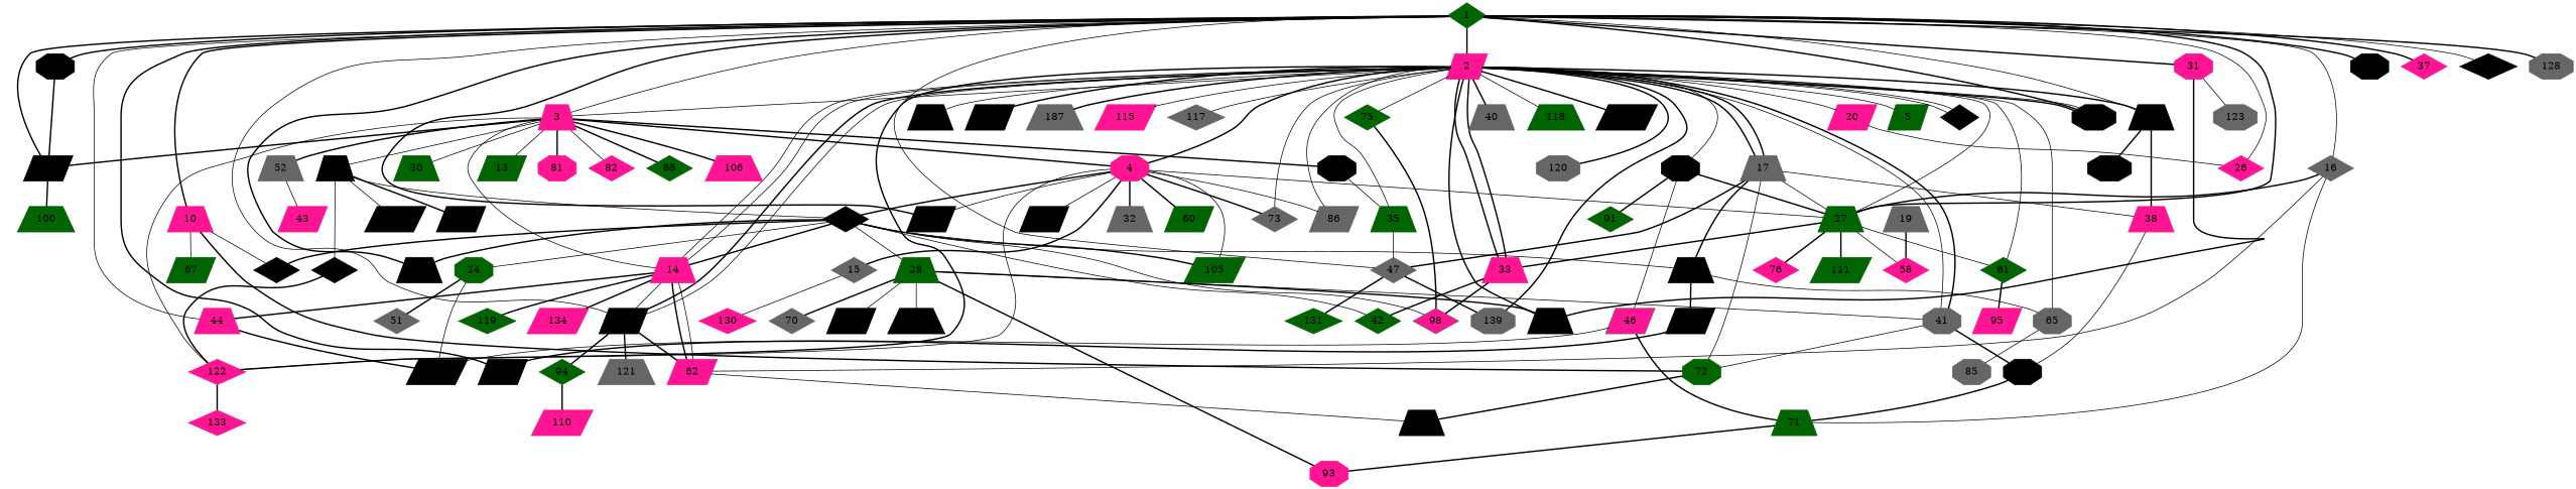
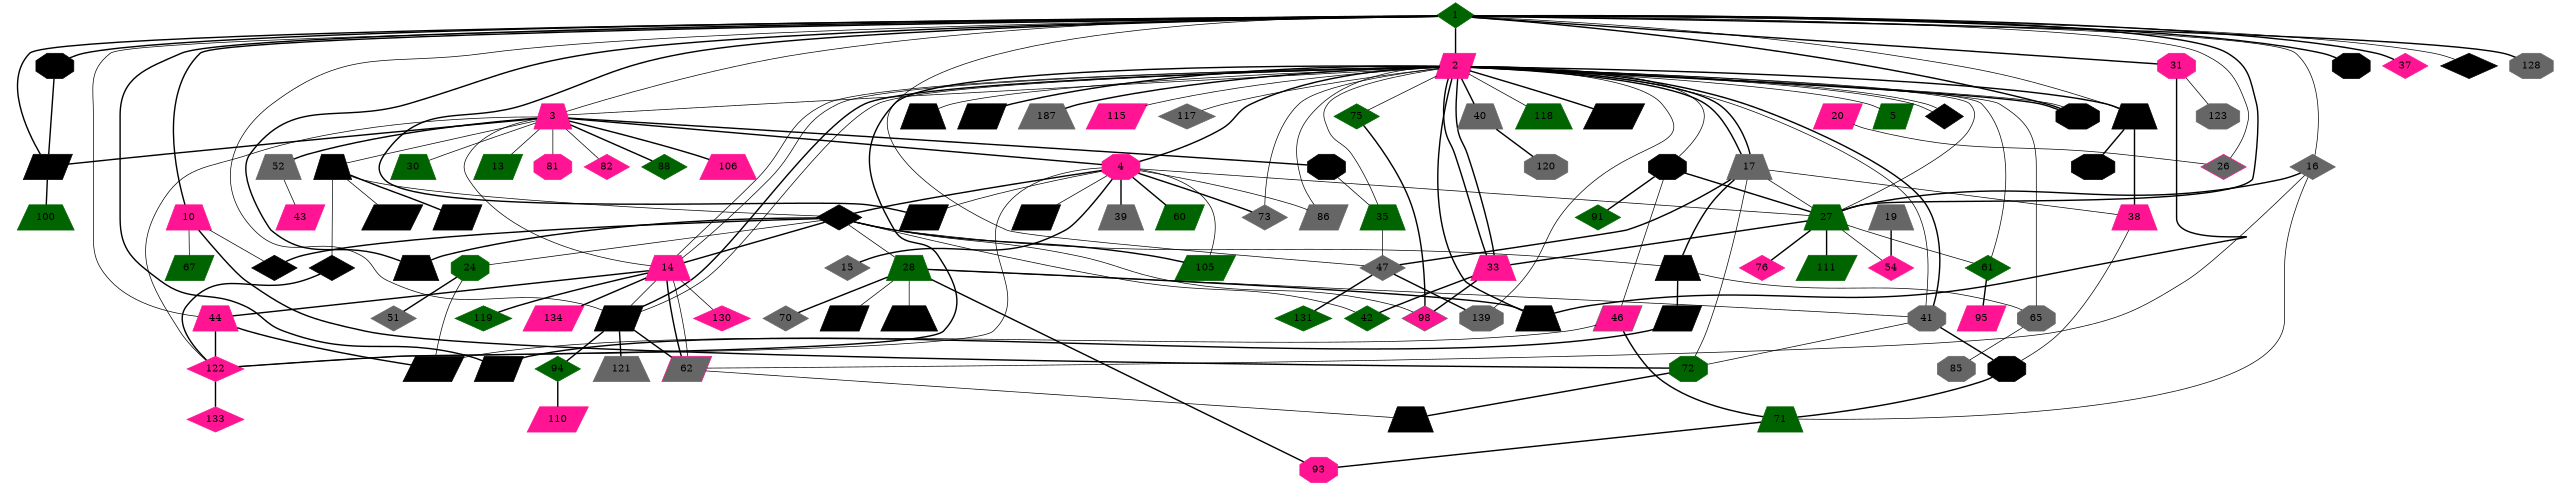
  graph {
    node [color=black shape=diamond style=filled]
    edge [style=bold]
    1 [color=darkgreen super="+48"]
    2 [color=deeppink shape=parallelogram super="+25"]
    3 [color=deeppink shape=trapezium super="+7"]
    8 [shape=octagon]
    10 [color=deeppink shape=trapezium super="+127"]
    12 [shape=trapezium]
    16 [color=gray40]
    18 [shape=trapezium super="+80"]
    23 [shape=octagon]
-   26 [color=deeppink]
+   26 [color=deeppink fillcolor=gray40]
    27 [color=darkgreen shape=trapezium super="+53"]
    31 [color=deeppink shape=octagon]
    37 [color=deeppink]
    44 [color=deeppink shape=trapezium]
    47 [color=gray40 super="+104"]
    50 [shape=parallelogram super="+103"]
    57 [shape=parallelogram]
    64 [shape=parallelogram super="+112"]
    97 [shape=parallelogram super="+116"]
    101 [shape=octagon]
    108
    128 [color=gray40 shape=octagon]
    4 [color=deeppink shape=octagon super="+55"]
    5 [color=darkgreen shape=parallelogram]
    9
    14 [color=deeppink shape=trapezium super="+34"]
    17 [color=gray40 shape=trapezium super="+32"]
    20 [color=deeppink shape=parallelogram]
    22 [shape=octagon]
    33 [color=deeppink shape=trapezium super="+63"]
    35 [color=darkgreen shape=trapezium super="+90"]
    40 [color=gray40 shape=trapezium]
    41 [color=gray40 shape=octagon super="+87"]
    45 [shape=trapezium]
    61 [color=darkgreen]
    65 [color=gray40 shape=octagon super="+135"]
    73 [color=gray40]
    74 [shape=parallelogram]
    75 [color=darkgreen super="+77"]
    86 [color=gray40 shape=parallelogram]
    89 [shape=trapezium]
    n42 [color=gray40 label=187 shape=trapezium]
    115 [color=deeppink shape=parallelogram]
    117 [color=gray40]
    118 [color=darkgreen shape=trapezium]
    120 [color=gray40 shape=octagon]
    122 [color=deeppink super="+129"]
    125 [shape=parallelogram]
    139 [color=gray40 shape=octagon]
    6 [shape=trapezium super="+59"]
    13 [color=darkgreen shape=parallelogram]
    21 [shape=octagon super="+83"]
    30 [color=darkgreen shape=trapezium]
    52 [color=gray40 shape=trapezium]
    81 [color=deeppink shape=octagon]
    82 [color=deeppink]
    88 [color=darkgreen]
    106 [color=deeppink shape=trapezium]
    36
    67 [color=darkgreen shape=parallelogram]
    72 [color=darkgreen shape=octagon super="+109"]
-   62 [color=deeppink shape=parallelogram]
+   62 [color=deeppink shape=parallelogram fillcolor=gray40]
    71 [color=darkgreen shape=trapezium super="+78"]
    38 [color=deeppink shape=trapezium]
    114 [shape=octagon]
-   54 [color=deeppink label=58]
+   54 [color=deeppink]
    76 [color=deeppink super="+138"]
    111 [color=darkgreen shape=parallelogram]
    123 [color=gray40 shape=octagon]
    113 [shape=parallelogram]
    131 [color=darkgreen]
    94 [color=darkgreen]
    121 [color=gray40 shape=trapezium]
    100 [color=darkgreen shape=trapezium]
    11 [super="+96"]
    15 [color=gray40]
-   39 [color=gray40 shape=trapezium label=32]
+   39 [color=gray40 shape=trapezium]
    60 [color=darkgreen shape=parallelogram]
    66 [shape=parallelogram]
    105 [color=darkgreen shape=parallelogram]
    119 [color=darkgreen]
    130 [color=deeppink]
    134 [color=deeppink shape=parallelogram]
    29 [shape=trapezium super="+58"]
    19 [color=gray40 shape=trapezium]
    46 [color=gray40 fillcolor=deeppink shape=parallelogram super="+56"]
    91 [color=darkgreen]
    42 [color=darkgreen super="+137"]
    98 [color=gray40 fillcolor=deeppink]
    49 [shape=octagon]
    95 [color=deeppink shape=parallelogram]
    85 [color=gray40 shape=octagon]
    133 [color=deeppink]
    68
    99 [shape=parallelogram]
    126 [shape=parallelogram]
    43 [color=deeppink shape=parallelogram]
    24 [color=darkgreen shape=octagon super="+102"]
    28 [color=darkgreen shape=trapezium super="+69"]
    79 [shape=trapezium super="+136"]
    51 [color=gray40]
    70 [color=gray40]
    92 [shape=parallelogram super="+132"]
    93 [color=deeppink shape=octagon]
    124 [shape=trapezium]
    84 [shape=parallelogram]
    110 [color=deeppink shape=parallelogram]
    1 -- 2
    1 -- 3 [style=solid]
    1 -- 8
    1 -- 10
    1 -- 12
    1 -- 16 [style=solid]
    1 -- 18 [style=solid]
    1 -- 23
    1 -- 26 [style=solid]
    1 -- 27
    1 -- 31
    1 -- 37
    1 -- 44 [style=solid]
    1 -- 47 [style=solid]
    1 -- 50 [style=solid]
    1 -- 57
    1 -- 64
    1 -- 97
    1 -- 101
    1 -- 108 [style=solid]
    1 -- 128
    2 -- 3 [style=solid]
    2 -- 18
    2 -- 27 [style=solid]
    2 -- 50
    2 -- 50 [style=solid]
    2 -- 101
    2 -- 101 [style=solid]
    2 -- 4
    2 -- 5 [style=solid]
    2 -- 9 [style=solid]
    2 -- 9 [style=solid]
    2 -- 14 [style=solid weight=2]
    2 -- 14 [style=solid]
    2 -- 17
    2 -- 17
-   2 -- 20 [style=solid]
    2 -- 22 [style=solid]
    2 -- 33
    2 -- 33
    2 -- 35 [style=solid]
    2 -- 40
    2 -- 41 [style=solid]
    2 -- 41
    2 -- 45 [style=solid]
    2 -- 61 [style=solid]
    2 -- 65 [style=solid weight=2]
    2 -- 73 [style=solid]
    2 -- 74
    2 -- 75 [style=solid weight=2]
    2 -- 86 [style=solid]
    2 -- 89
    2 -- n42
    2 -- 115 [style=solid]
    2 -- 117 [style=solid]
    2 -- 118 [style=solid]
-   2 -- 120
+   40 -- 120
    2 -- 122
    2 -- 125
-   2 -- 139
+   2 -- 139 [style=solid]
    3 -- 64
    3 -- 4
    3 -- 14 [style=solid]
    3 -- 122 [style=solid]
    3 -- 6 [style=solid]
    3 -- 13 [style=solid]
    3 -- 21
    3 -- 30 [style=solid]
    3 -- 52
-   3 -- 81
+   3 -- 81 [style=solid]
    3 -- 82 [style=solid]
    3 -- 88
    3 -- 106
    10 -- 36 [style=solid]
    10 -- 67 [style=solid]
    10 -- 72
    16 -- 27
    16 -- 62 [style=solid]
    16 -- 71 [style=solid]
    18 -- 38
    18 -- 114
    23 -- 64
    27 -- 33
    27 -- 61 [style=solid]
    27 -- 54 [style=solid]
    27 -- 76
    27 -- 111
    31 -- 89
    31 -- 123 [style=solid]
+   44 -- 122
    44 -- 113
    47 -- 139
    47 -- 131
    50 -- 62
    50 -- 94
    50 -- 121
    64 -- 100
    4 -- 27 [style=solid]
    4 -- 57 [style=solid]
    4 -- 73
    4 -- 86 [style=solid]
    4 -- 122 [style=solid]
    4 -- 11
    4 -- 15
    4 -- 39
    4 -- 60
    4 -- 66 [style=solid]
    4 -- 105 [style=solid]
    14 -- 44
    14 -- 50 [style=solid]
    14 -- 62
    14 -- 62 [style=solid]
    14 -- 119
-   15 -- 130 [style=solid]
+   14 -- 130 [style=solid]
    14 -- 134
    17 -- 27 [style=solid]
    17 -- 47
    17 -- 72 [style=solid]
    17 -- 38 [style=solid]
    17 -- 29
    20 -- 26 [style=solid]
    22 -- 27
    22 -- 46 [style=solid]
    22 -- 91
    33 -- 42
    33 -- 98
    35 -- 47 [style=solid]
    41 -- 72 [style=solid]
    41 -- 49
    61 -- 95
    65 -- 85 [style=solid]
    75 -- 98
    122 -- 133
    6 -- 11 [style=solid]
    6 -- 68 [style=solid]
    6 -- 99
    6 -- 126 [style=solid]
    21 -- 35 [style=solid]
    52 -- 43 [style=solid]
    72 -- 79
    62 -- 79 [style=solid]
    71 -- 93
    38 -- 49 [style=solid]
    94 -- 110
    11 -- 12
    11 -- 14
    11 -- 36
    11 -- 105
    11 -- 29 [style=solid]
    11 -- 42 [style=solid]
    11 -- 98 [style=solid]
    11 -- 24 [style=solid]
    11 -- 28 [style=solid]
    29 -- 65 [style=solid]
    29 -- 84
    19 -- 54
    46 -- 71
    46 -- 113 [style=solid]
    49 -- 71
    68 -- 122
    24 -- 113 [style=solid]
    24 -- 51
    28 -- 41 [style=solid]
    28 -- 89
    28 -- 70
    28 -- 92 [style=solid]
    28 -- 93
    28 -- 124 [style=solid]
    84 -- 97
  }
